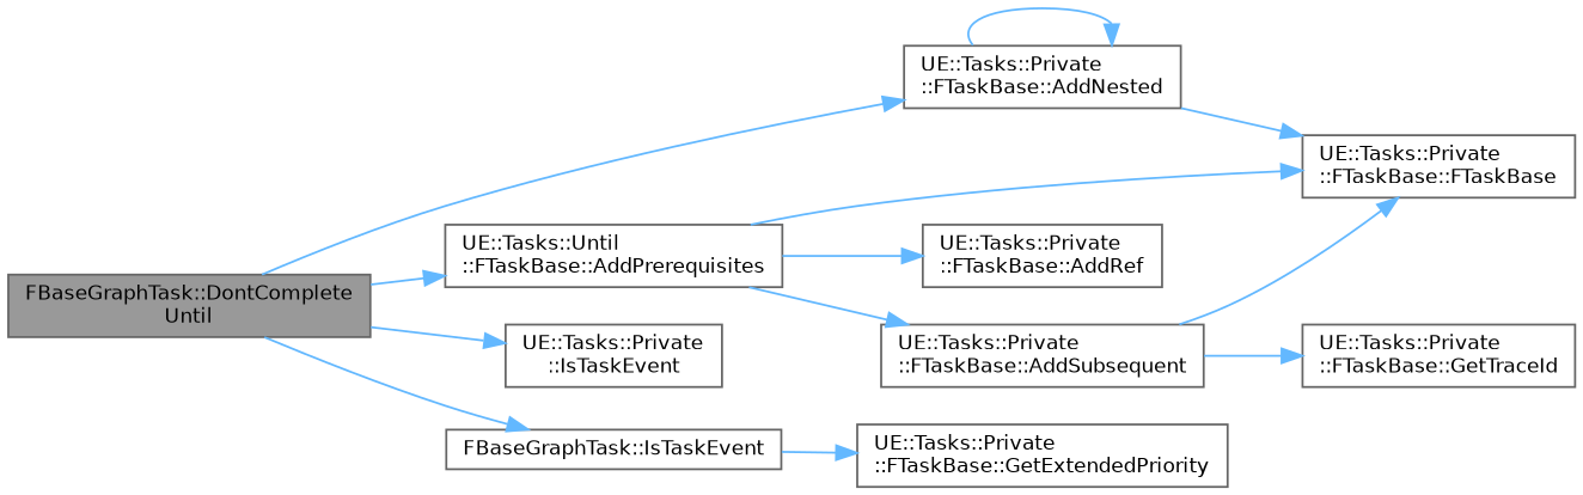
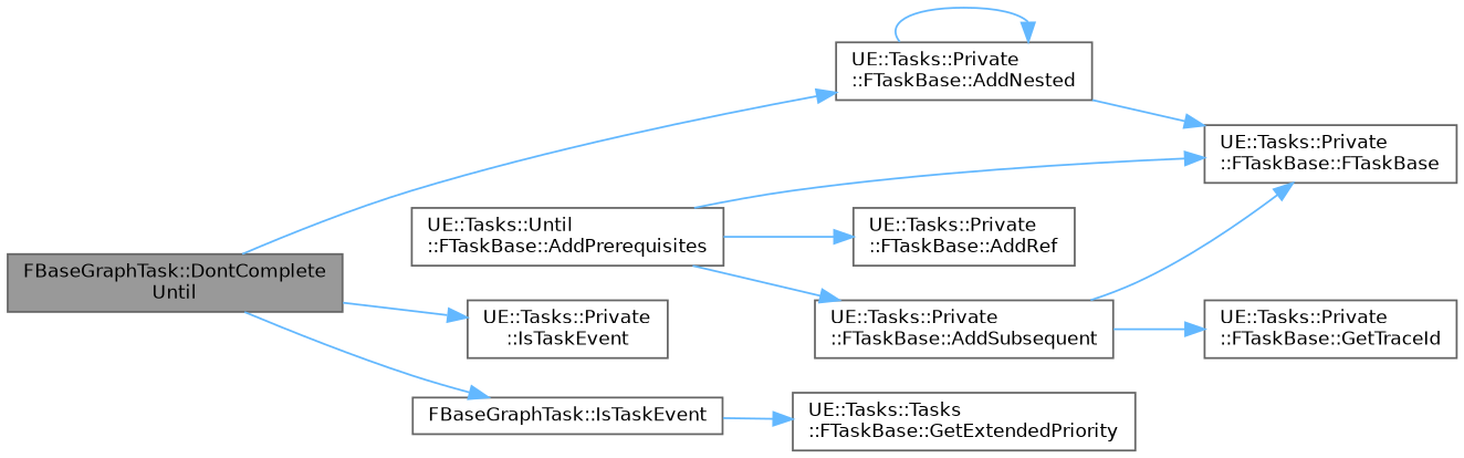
  digraph {
    rankdir=LR
    node [color=grey40 fillcolor=white fontname=Helvetica fontsize=10 shape=box style=filled]
    edge [color=steelblue1 fontname=Helvetica fontsize=10 labelfontname=Helvetica labelfontsize=10 style=solid]
    n1 [color=gray40 fillcolor=grey60 fontcolor=black height=0.2 label="FBaseGraphTask::DontComplete\lUntil" width=0.4]
    n2 [height=0.2 label="UE::Tasks::Private\l::FTaskBase::AddNested" width=0.4]
    n3 [height=0.2 label="UE::Tasks::Until\l::FTaskBase::AddPrerequisites" width=0.4]
    n4 [height=0.2 label="UE::Tasks::Private\l::IsTaskEvent" width=0.4]
    n5 [height=0.2 label="FBaseGraphTask::IsTaskEvent" width=0.4]
    n6 [height=0.2 label="UE::Tasks::Private\l::FTaskBase::FTaskBase" width=0.4]
    n7 [height=0.2 label="UE::Tasks::Private\l::FTaskBase::AddRef" width=0.4]
    n8 [height=0.2 label="UE::Tasks::Private\l::FTaskBase::AddSubsequent" width=0.4]
-   n9 [height=0.2 label="UE::Tasks::Private\l::FTaskBase::GetExtendedPriority" width=0.4]
+   n9 [height=0.2 label="UE::Tasks::Tasks\l::FTaskBase::GetExtendedPriority" width=0.4]
    n10 [height=0.2 label="UE::Tasks::Private\l::FTaskBase::GetTraceId" width=0.4]
    n1 -> n2
-   n1 -> n3
    n1 -> n4
    n1 -> n5
    n2 -> n2
    n2 -> n6
    n3 -> n6
    n3 -> n7
    n3 -> n8
    n5 -> n9
    n8 -> n6
    n8 -> n10
  }
